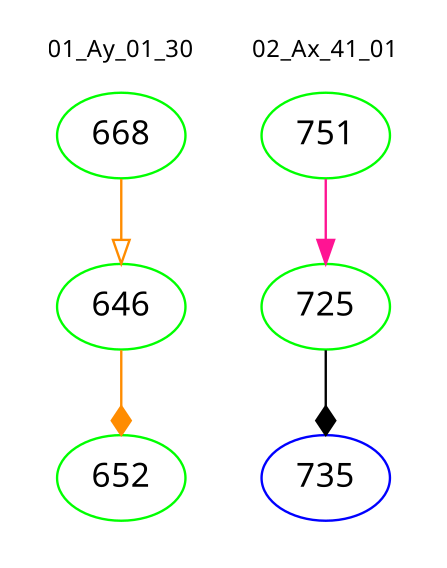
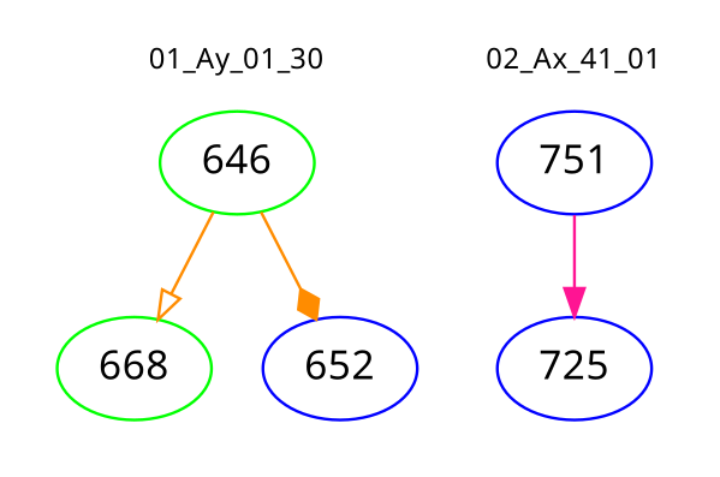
  digraph {
    fontname="Noto Sans"
    node [color=green fontname="Noto Sans"]
    edge [arrowhead=diamond color=darkorange fontname="Noto Sans"]
    n1 [label=668]
    n2 [label=646]
-   n3 [label=652]
-   n4 [label=751]
-   n5 [label=725]
-   n6 [color=blue label=735]
+   n3 [color=blue label=652]
+   n4 [color=blue label=751]
+   n5 [color=blue label=725]
    subgraph cluster_1 {
      color=white
      fontsize=10
      label="01_Ay_01_30"
      n1
      n2
      n3
    }
    subgraph cluster_2 {
      color=white
      fontsize=10
      label="02_Ax_41_01"
      n4
      n5
-     n6
    }
-   n1 -> n2 [arrowhead=onormal]
+   n2 -> n1 [arrowhead=onormal]
    n2 -> n3
    n4 -> n5 [arrowhead=normal color=deeppink]
-   n5 -> n6 [color=black]
  }
